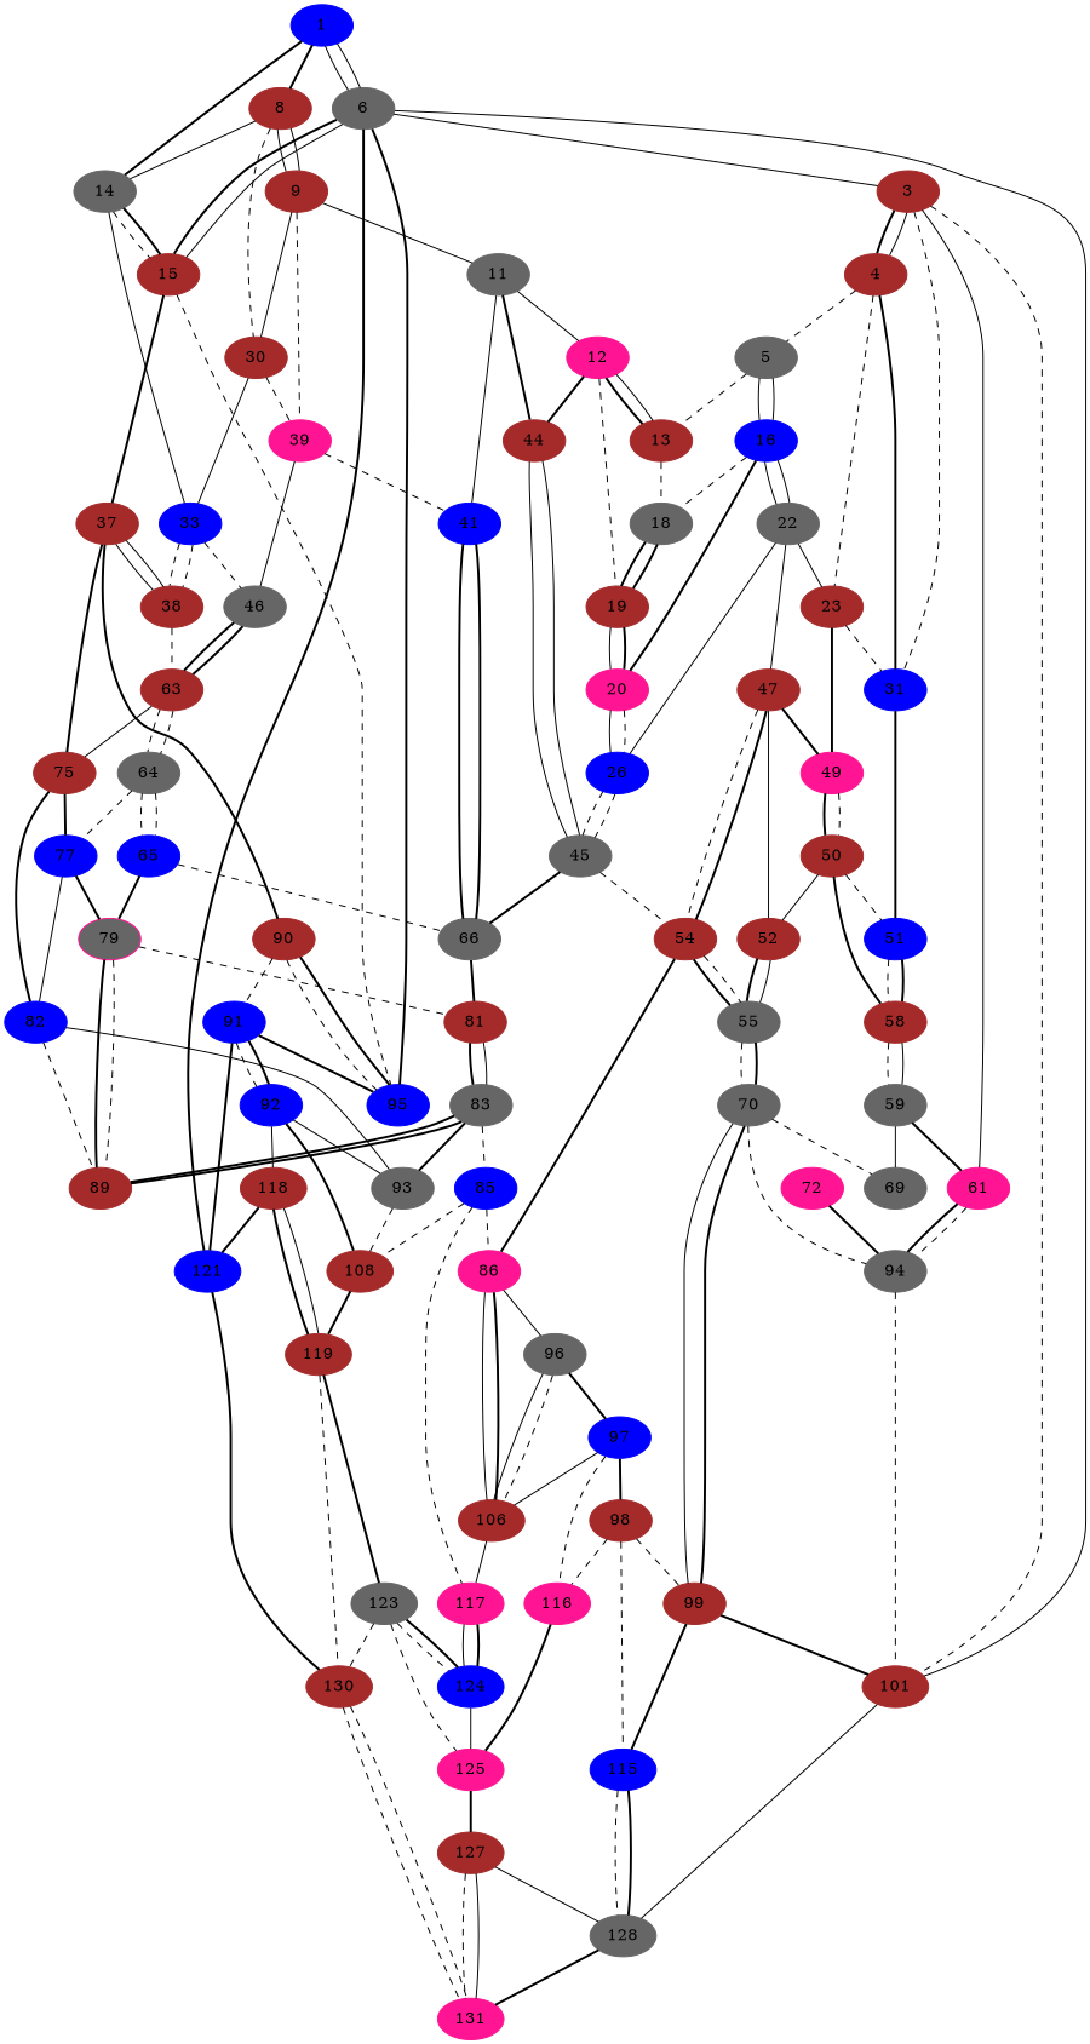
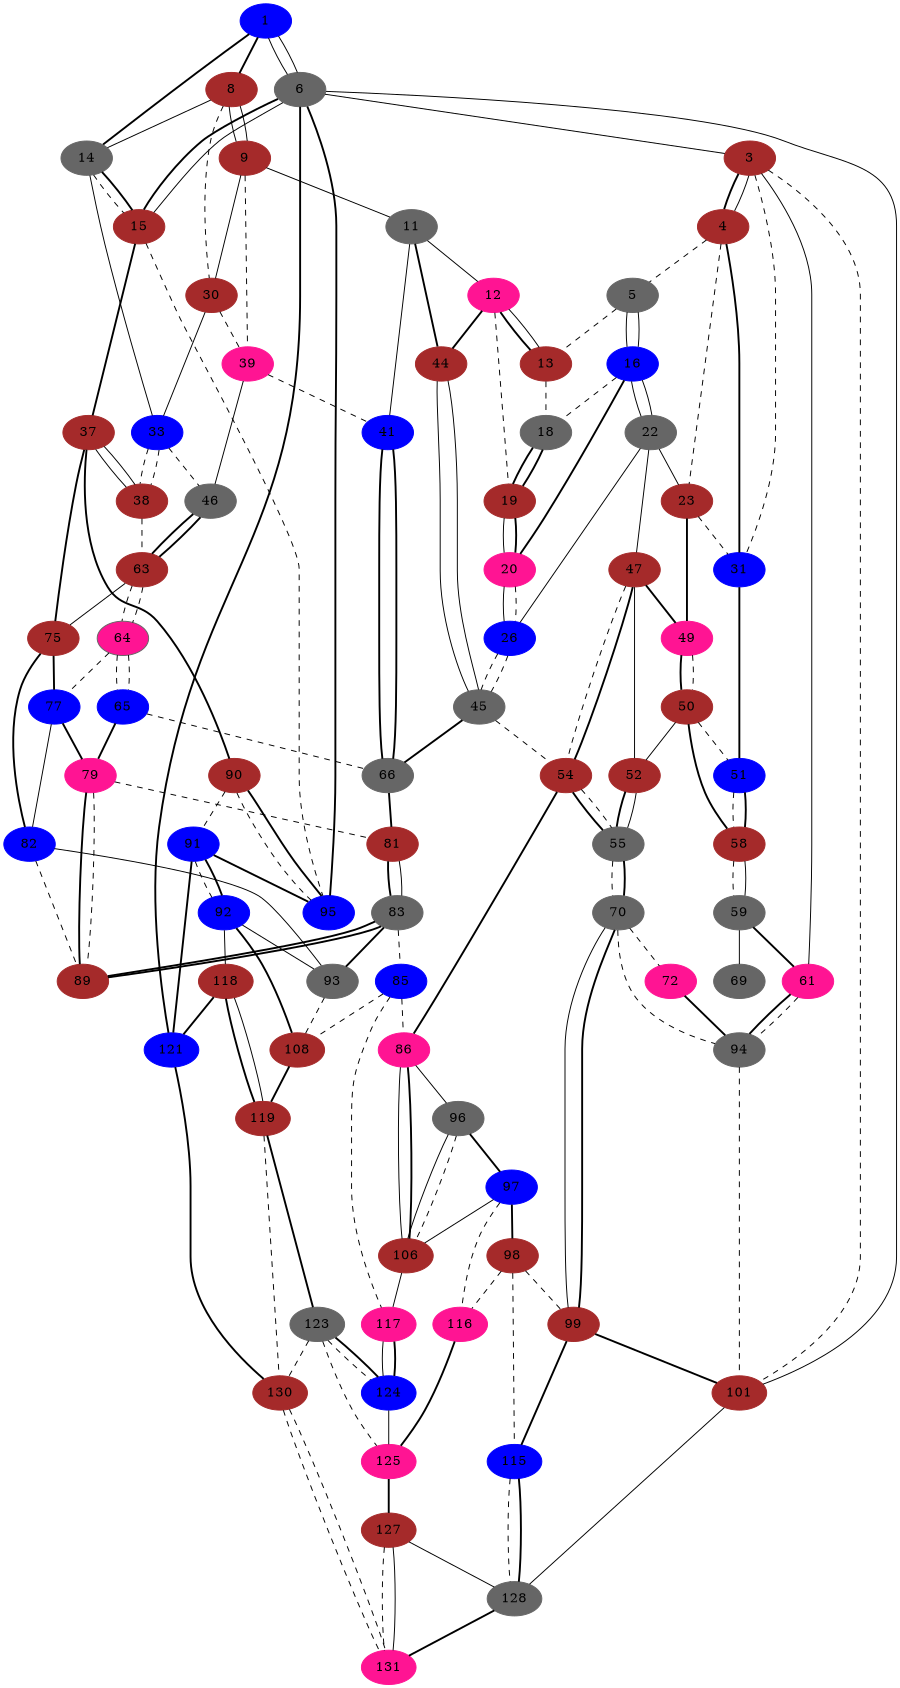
  graph {
    node [color=brown style=filled]
    edge [style=bold]
    1 [color=blue super="+7"]
    n2 [color=gray40 label=6 super="+103"]
    8 [super="+28"]
    14 [color=gray40 super="+29"]
    3 [super="+32"]
    15 [super="+36"]
    95 [color=blue super="+104"]
    101 [super="+102"]
    121 [color=blue super="+133"]
    9 [super="+10"]
    30 [super="+35"]
    33 [color=blue super="+34"]
    4 [super="+25"]
    31 [color=blue super="+43"]
    61 [color=deeppink]
    37 [super="+74"]
    128 [color=gray40 super="+132"]
    130 [super="+134"]
    5 [color=gray40 super="+6"]
    23 [super="+24"]
    51 [color=blue]
    94 [color=gray40 super="+100"]
    13
    16 [color=blue super="+17"]
    49 [color=deeppink]
    18 [color=gray40]
    20 [color=deeppink]
    22 [color=gray40 super="+27"]
    11 [color=gray40 super="+42"]
    39 [color=deeppink super="+40"]
    12 [color=deeppink super="+21"]
    41 [color=blue]
    44
    46 [color=gray40]
    19
    66 [color=gray40 super="+67"]
    45 [color=gray40 super="+56"]
    38
    75 [super="+76"]
    90
    26 [color=blue]
    47 [super="+48"]
    54 [super="+57"]
    52
    50 [super="+53"]
    58 [super="+62"]
    63 [super="+68"]
    77 [color=blue super="+78"]
    82 [color=blue super="+88"]
    91 [color=blue super="+120"]
-   64 [color=gray40]
+   64 [color=gray40 fillcolor=deeppink]
    81
    55 [color=gray40]
    86 [color=deeppink super="+87"]
    59 [color=gray40 super="+60"]
    70 [color=gray40 super="+71"]
    96 [color=gray40]
    106 [super="+112"]
    72 [color=deeppink]
    99 [super="+111"]
    69 [color=gray40 super="+73"]
    65 [color=blue]
-   79 [color=deeppink super="+80" fillcolor=gray40]
+   79 [color=deeppink super="+80"]
    89
    83 [color=gray40 super="+84"]
    115 [color=blue]
    93 [color=gray40 super="+105"]
    85 [color=blue super="+110"]
    108 [super="+109"]
    117 [color=deeppink]
    119 [super="+122"]
    124 [color=blue]
    97 [color=blue super="+113"]
    92 [color=blue super="+107"]
    118
    98 [super="+114"]
    116 [color=deeppink]
    125 [color=deeppink super="+126"]
    131 [color=deeppink]
    123 [color=gray40 super="+129"]
    127
    1 -- n2 [style=solid]
    1 -- n2 [style=solid]
    1 -- 8
    1 -- 14
    n2 -- 3 [style=solid]
    n2 -- 15
    n2 -- 15 [style=solid]
    n2 -- 95
    n2 -- 101 [style=solid]
    n2 -- 121
    8 -- 14 [style=solid]
    8 -- 9 [style=solid]
    8 -- 9 [style=solid]
    8 -- 30 [style=dashed]
    14 -- 15 [style=dashed]
    14 -- 15
    14 -- 33 [style=solid]
    3 -- 101 [style=dashed]
    3 -- 4
    3 -- 4 [style=solid]
    3 -- 31 [style=dashed]
    3 -- 61 [style=solid]
    15 -- 95 [style=dashed]
    15 -- 37
    101 -- 128 [style=solid]
    121 -- 130
    9 -- 30 [style=solid]
    9 -- 11 [style=solid]
    9 -- 39 [style=dashed]
    30 -- 33 [style=solid]
    30 -- 39 [style=dashed]
    33 -- 46 [style=dashed]
    33 -- 38 [style=dashed]
    33 -- 38 [style=dashed]
    4 -- 31
    4 -- 5 [style=dashed]
    4 -- 23 [style=dashed]
    31 -- 51
    61 -- 94
    61 -- 94 [style=dashed]
    37 -- 38 [style=solid]
    37 -- 38 [style=solid]
    37 -- 75
    37 -- 90
    128 -- 131
    130 -- 131 [style=dashed]
    130 -- 131 [style=dashed]
    5 -- 13 [style=dashed]
    5 -- 16 [style=solid]
    5 -- 16 [style=solid]
    23 -- 31 [style=dashed]
    23 -- 49
    51 -- 58 [style=dashed]
    51 -- 58
    94 -- 101 [style=dashed]
    13 -- 18 [style=dashed]
    16 -- 18 [style=dashed]
    16 -- 20
    16 -- 22 [style=solid]
    16 -- 22 [style=solid]
    49 -- 50
    49 -- 50 [style=dashed]
    18 -- 19
    18 -- 19
    20 -- 26 [style=solid]
    20 -- 26 [style=dashed]
    22 -- 23 [style=solid]
    22 -- 26 [style=solid]
    22 -- 47 [style=solid]
    11 -- 12 [style=solid]
    11 -- 41 [style=solid]
    11 -- 44
    39 -- 41 [style=dashed]
    39 -- 46 [style=solid]
    12 -- 13
    12 -- 13 [style=solid]
    12 -- 44
    12 -- 19 [style=dashed]
    41 -- 66
    41 -- 66
    44 -- 45 [style=solid]
    44 -- 45 [style=solid]
    46 -- 63
    46 -- 63
    19 -- 20 [style=solid]
    19 -- 20
    66 -- 81
    45 -- 66
    45 -- 54 [style=dashed]
    38 -- 63 [style=dashed]
    75 -- 77
    75 -- 82
    90 -- 95 [style=dashed]
    90 -- 95
    90 -- 91 [style=dashed]
    26 -- 45 [style=dashed]
    26 -- 45 [style=dashed]
    47 -- 49
    47 -- 54 [style=dashed]
    47 -- 54
    47 -- 52 [style=solid]
    54 -- 55
    54 -- 55 [style=dashed]
    54 -- 86
    52 -- 55
    52 -- 55 [style=solid]
    50 -- 51 [style=dashed]
    50 -- 52 [style=solid]
    50 -- 58
    58 -- 59 [style=dashed]
    58 -- 59 [style=solid]
    63 -- 75 [style=solid]
    63 -- 64 [style=dashed]
    63 -- 64 [style=dashed]
    77 -- 82 [style=solid]
    77 -- 79
    82 -- 89 [style=dashed]
    82 -- 93 [style=solid]
    91 -- 95
    91 -- 121
    91 -- 92 [style=dashed]
    91 -- 92
    64 -- 77 [style=dashed]
    64 -- 65 [style=dashed]
    64 -- 65 [style=dashed]
    81 -- 83
    81 -- 83 [style=solid]
    55 -- 70 [style=dashed]
    55 -- 70
    86 -- 96 [style=solid]
    86 -- 106 [style=solid]
    86 -- 106
    59 -- 61
    59 -- 69 [style=solid weight=2]
    70 -- 94 [style=dashed]
-   70 -- 69 [style=dashed]
+   70 -- 72 [style=dashed]
    70 -- 99 [style=solid]
    70 -- 99
    96 -- 106 [style=solid]
    96 -- 106 [style=dashed]
    96 -- 97
    106 -- 117 [style=solid]
    72 -- 94
    99 -- 101
    99 -- 115
    65 -- 66 [style=dashed]
    65 -- 79
    79 -- 81 [style=dashed]
    79 -- 89
    79 -- 89 [style=dashed]
    83 -- 89
    83 -- 89
    83 -- 93
    83 -- 85 [style=dashed]
    115 -- 128 [style=dashed]
    115 -- 128
    93 -- 108 [style=dashed]
    85 -- 86 [style=dashed]
    85 -- 108 [style=dashed]
    85 -- 117 [style=dashed]
    108 -- 119
    117 -- 124 [style=solid]
    117 -- 124
    119 -- 130 [style=dashed]
    119 -- 123
    124 -- 125 [style=solid]
    97 -- 106 [style=solid]
    97 -- 98
    97 -- 116 [style=dashed]
    92 -- 93 [style=solid]
    92 -- 108
    92 -- 118 [style=solid]
    118 -- 121
    118 -- 119
    118 -- 119 [style=solid]
    98 -- 99 [style=dashed]
    98 -- 115 [style=dashed]
    98 -- 116 [style=dashed]
    116 -- 125
    125 -- 127
    123 -- 130 [style=dashed]
    123 -- 124 [style=dashed]
    123 -- 124
    123 -- 125 [style=dashed]
    127 -- 128 [style=solid]
    127 -- 131 [style=dashed]
    127 -- 131 [style=solid]
  }
